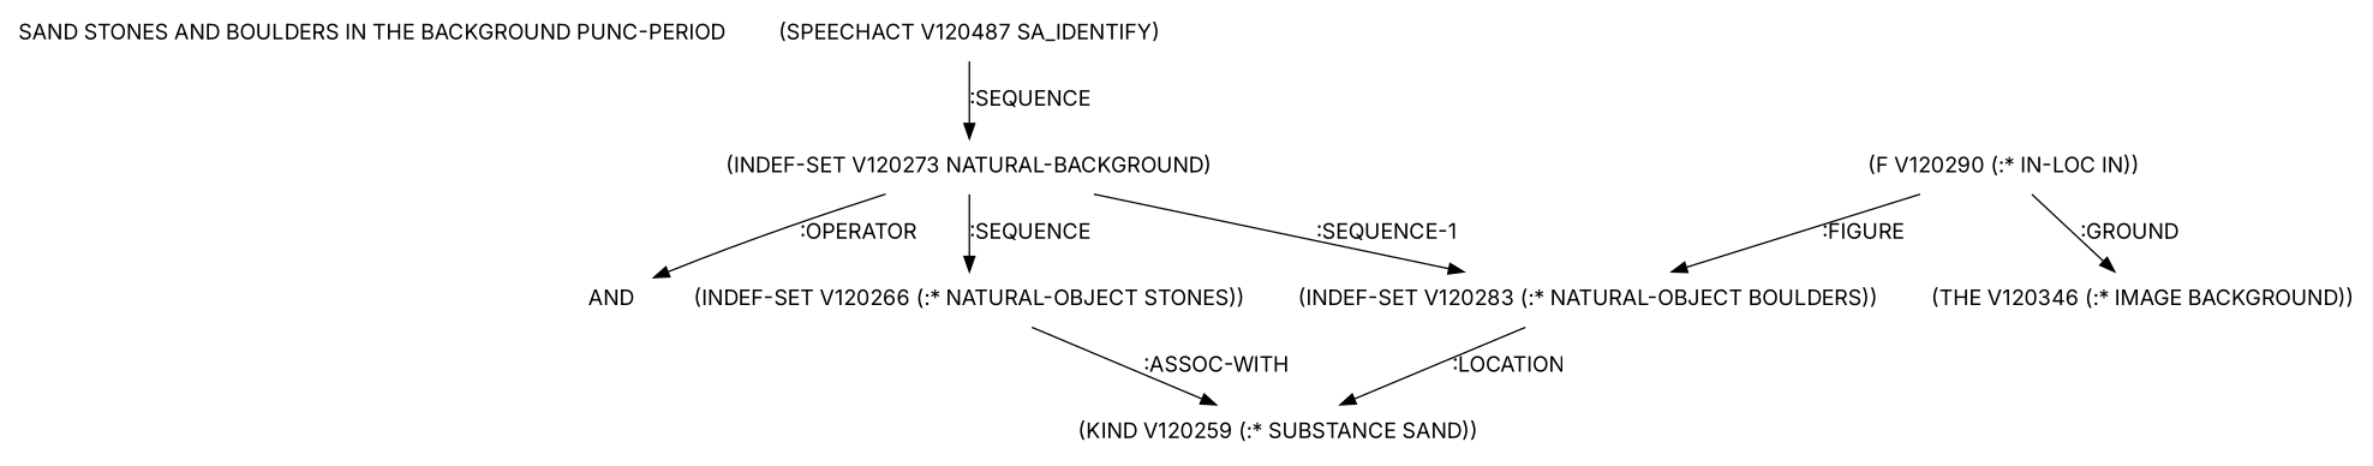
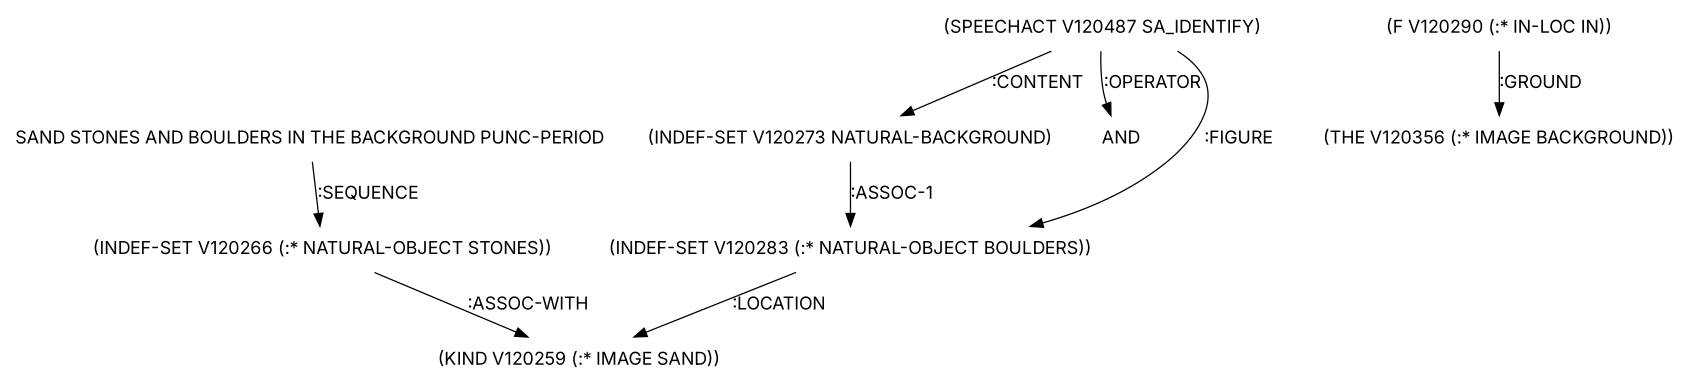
  digraph {
    fontname=Inter
    node [fontname=Inter shape=none]
    edge [fontname=Inter]
    "SAND STONES AND BOULDERS IN THE BACKGROUND PUNC-PERIOD"
    n2 [label="(SPEECHACT V120487 SA_IDENTIFY)"]
    n3 [label="(INDEF-SET V120273 NATURAL-BACKGROUND)"]
    n4 [label=AND]
    n5 [label="(INDEF-SET V120266 (:* NATURAL-OBJECT STONES))"]
    n6 [label="(INDEF-SET V120283 (:* NATURAL-OBJECT BOULDERS))"]
-   n7 [label="(KIND V120259 (:* SUBSTANCE SAND))"]
+   n7 [label="(KIND V120259 (:* IMAGE SAND))"]
    n8 [label="(F V120290 (:* IN-LOC IN))"]
-   n9 [label="(THE V120346 (:* IMAGE BACKGROUND))"]
-   n2 -> n3 [label=":SEQUENCE"]
-   n3 -> n4 [label=":OPERATOR"]
-   n3 -> n5 [label=":SEQUENCE"]
-   n3 -> n6 [label=":SEQUENCE-1"]
+   n9 [label="(THE V120356 (:* IMAGE BACKGROUND))"]
+   n2 -> n3 [label=":CONTENT"]
+   n2 -> n4 [label=":OPERATOR"]
+   "SAND STONES AND BOULDERS IN THE BACKGROUND PUNC-PERIOD" -> n5 [label=":SEQUENCE"]
+   n3 -> n6 [label=":ASSOC-1"]
    n5 -> n7 [label=":ASSOC-WITH"]
    n6 -> n7 [label=":LOCATION"]
-   n8 -> n6 [label=":FIGURE"]
+   n2 -> n6 [label=":FIGURE"]
    n8 -> n9 [label=":GROUND"]
  }
